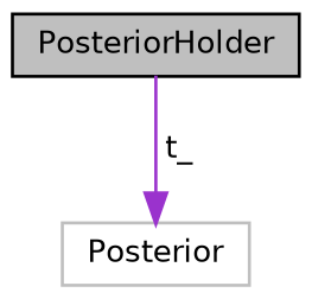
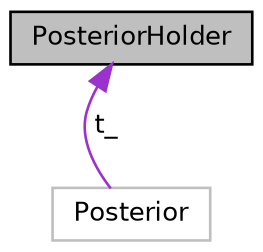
  digraph {
    node [fontname=Helvetica fontsize=10 shape=record style=filled]
    n1 [color=black fillcolor=grey75 fontcolor=black height=0.2 label=PosteriorHolder width=0.4]
    n2 [color=grey75 fillcolor=white height=0.2 label=Posterior width=0.4]
-   n2 -> n1 [color=darkorchid3 dir=back fontname=Helvetica fontsize=10 label=" t_" labelfontname=Helvetica labelfontsize=10 style=solid]
+   n1 -> n2 [color=darkorchid3 dir=back fontname=Helvetica fontsize=10 label=" t_" labelfontname=Helvetica labelfontsize=10 style=solid]
  }
